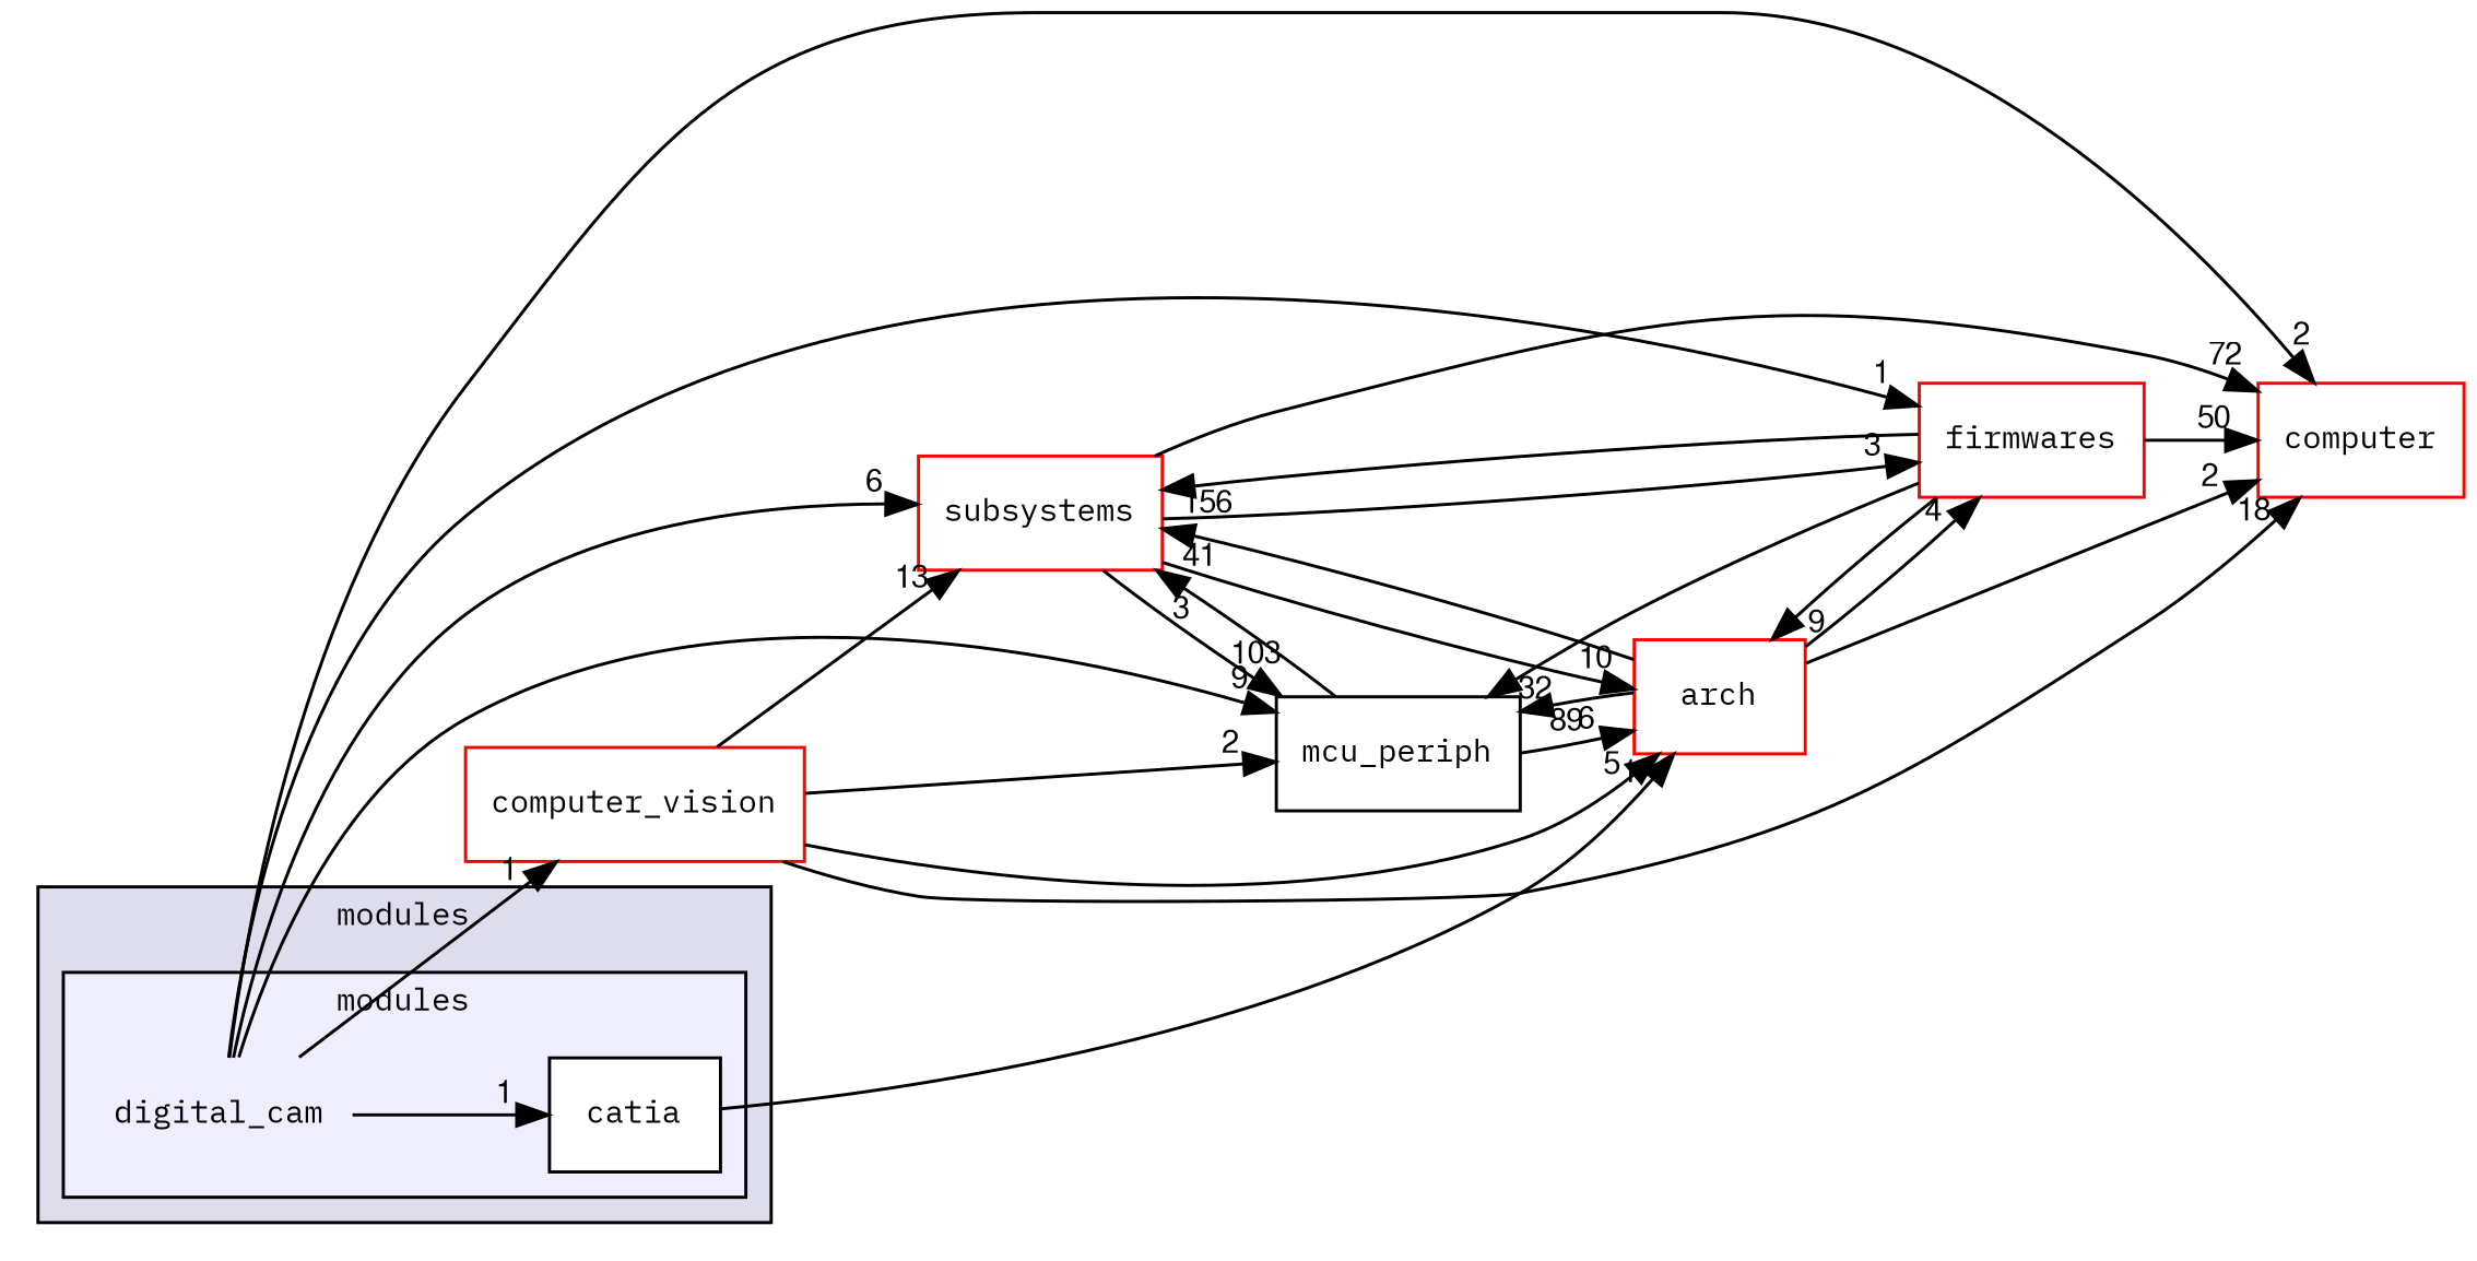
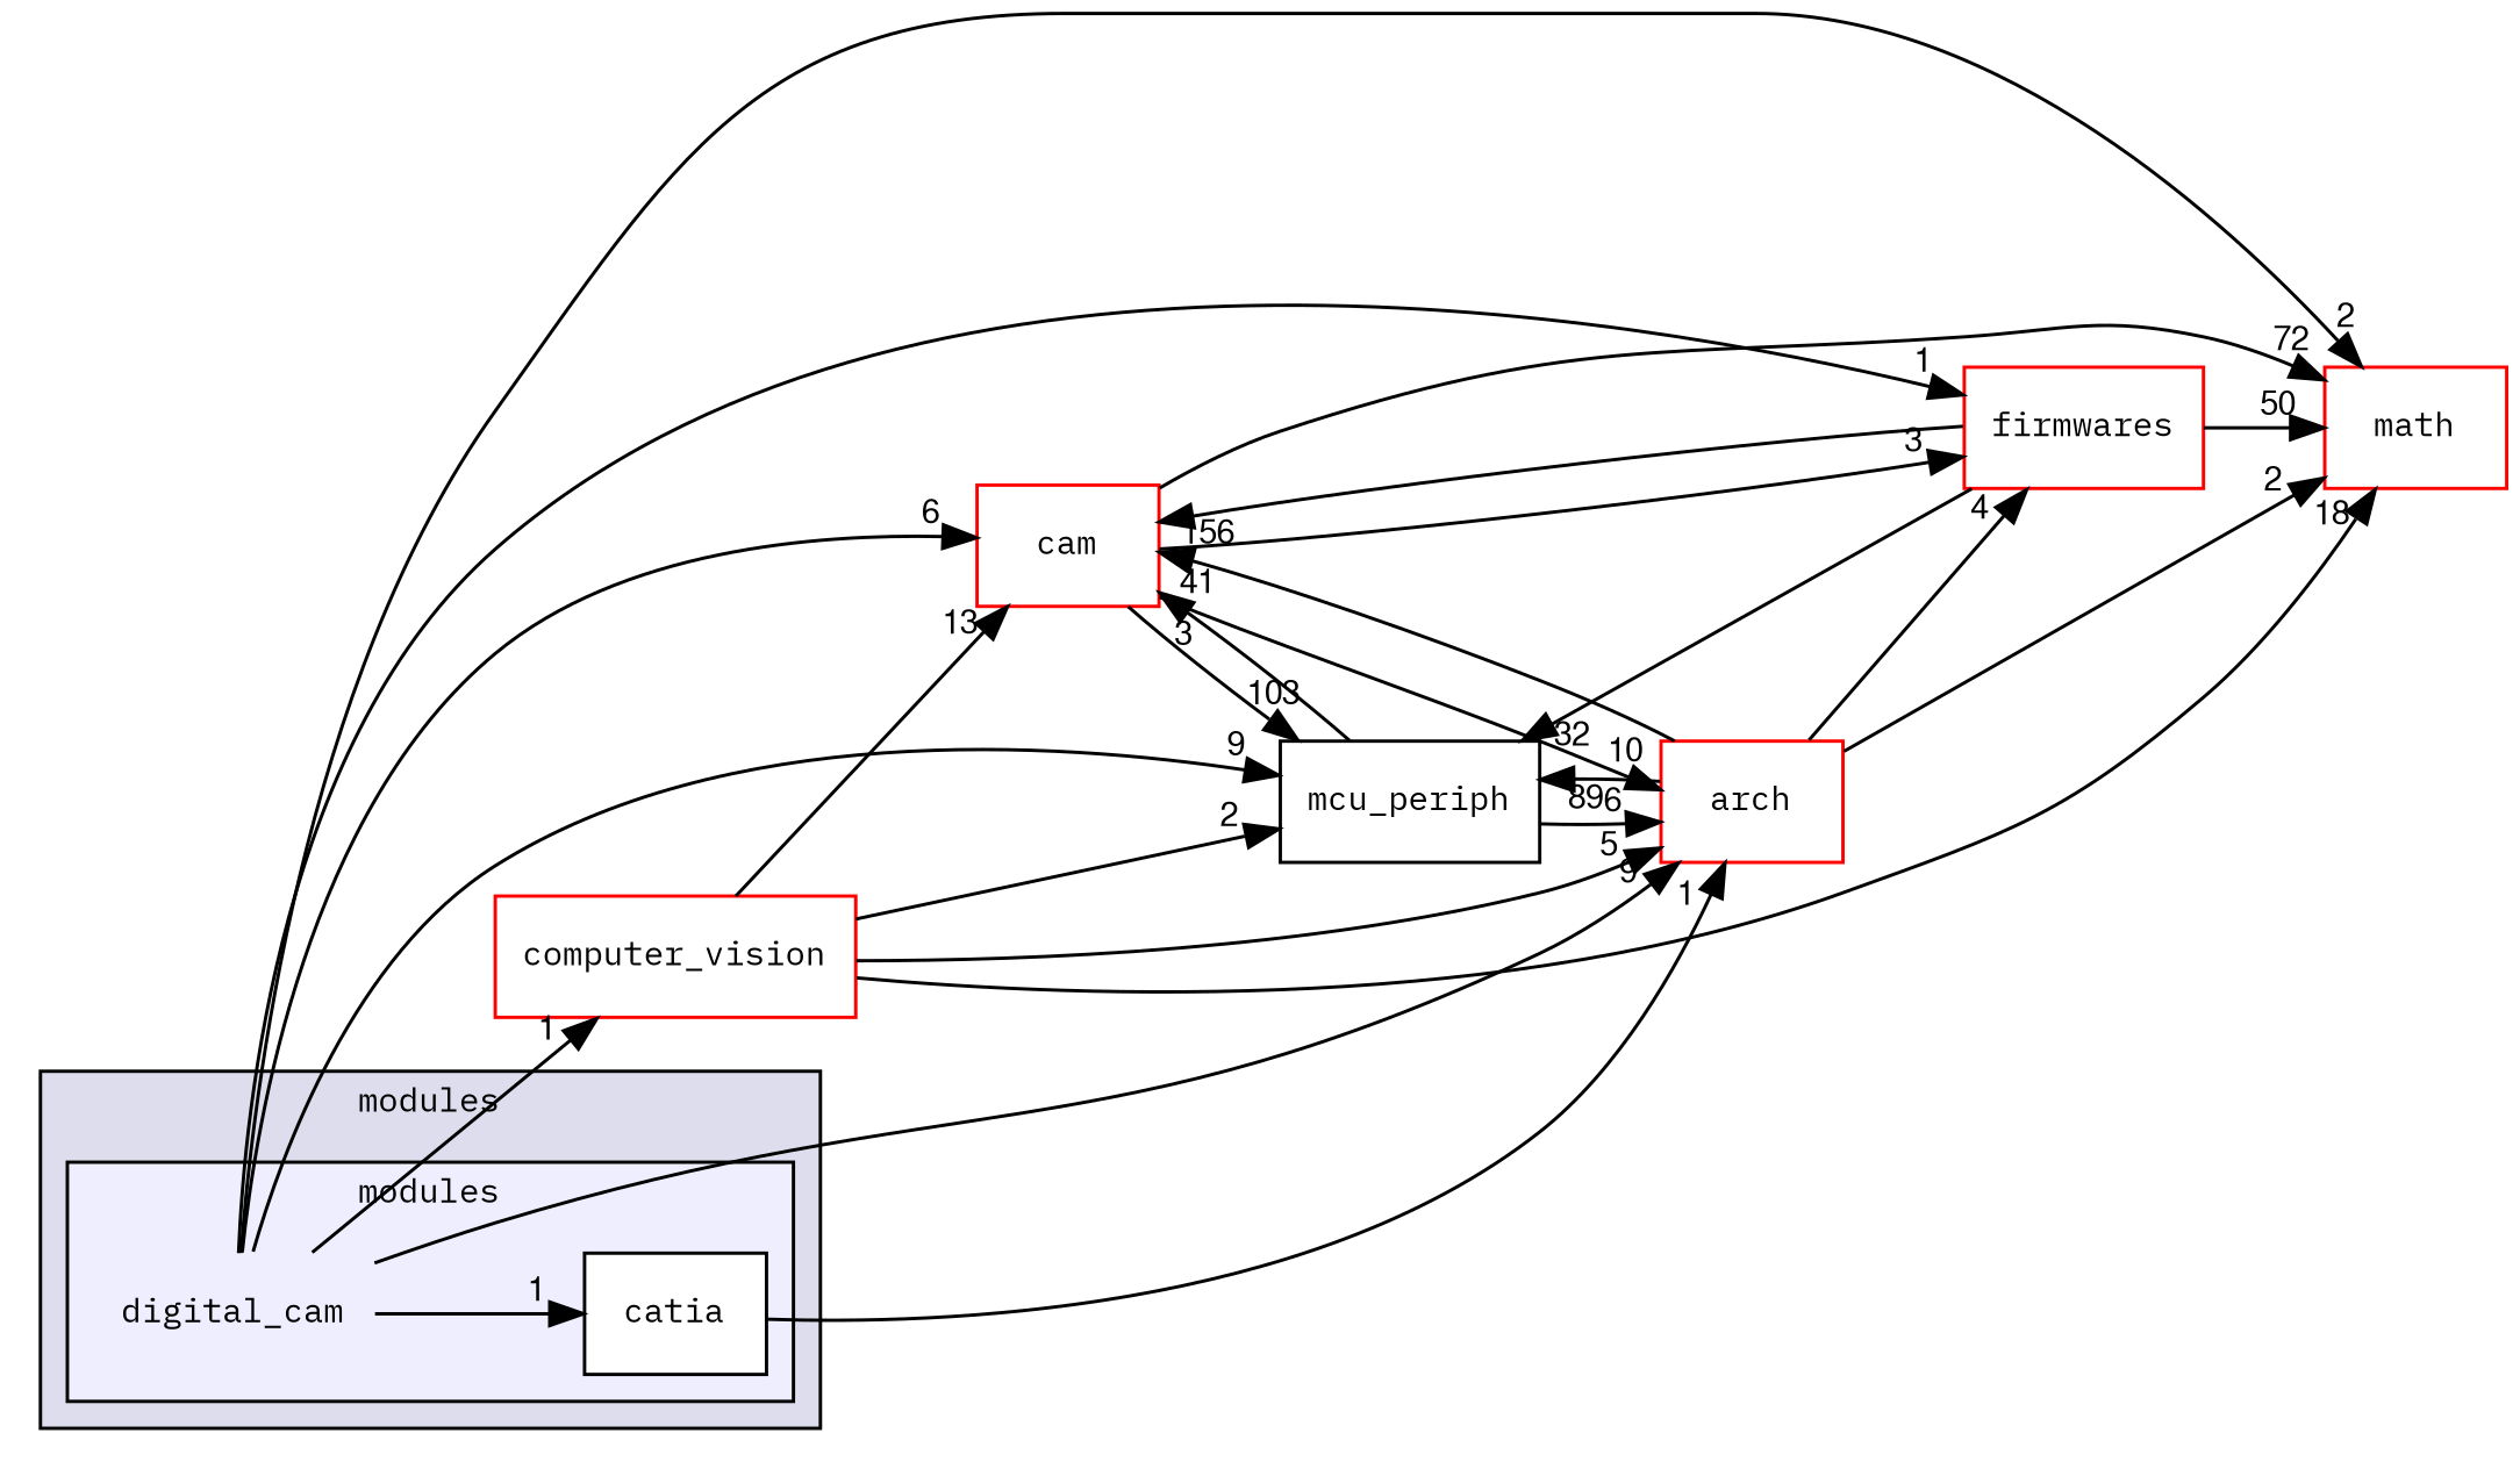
  digraph {
    compound=true
    rankdir=LR
    fontname="IBM Plex Mono"
    node [fontname="IBM Plex Mono" fontsize=10 shape=box color=red fillcolor=white style=filled]
    edge [headlabel=1 labeldistance=1.5 labelfontname=FreeSans labelfontsize=10 fontname="IBM Plex Mono"]
    n1 [label=digital_cam shape=plaintext color="" fillcolor="" style=""]
    n2 [color=black label=catia]
-   n3 [label=subsystems]
+   n3 [label=cam]
    n4 [label=computer_vision]
    n5 [label=mcu_periph color="" fillcolor="" style=""]
    n6 [label=firmwares]
-   n7 [label=computer]
+   n7 [label=math]
    n8 [label=arch]
    subgraph cluster_1 {
      bgcolor="#ddddee"
      fontsize=10
      label=modules
      pencolor=black
      subgraph cluster_2 {
        bgcolor="#eeeeff"
        fontsize=10
        pencolor=black
        n1
        n2
      }
    }
    n1 -> n2
    n1 -> n3 [headlabel=6]
    n1 -> n4
    n1 -> n5 [headlabel=9]
    n1 -> n6
    n1 -> n7 [headlabel=2]
    n2 -> n8
    n3 -> n5 [headlabel=103]
    n3 -> n6 [headlabel=3]
    n3 -> n7 [headlabel=72]
    n3 -> n8 [headlabel=10]
    n4 -> n3 [headlabel=13]
    n4 -> n5 [headlabel=2]
    n4 -> n7 [headlabel=18]
    n4 -> n8 [headlabel=5]
    n5 -> n3 [headlabel=3]
    n5 -> n8 [headlabel=6]
    n6 -> n3 [headlabel=156]
    n6 -> n5 [headlabel=32]
    n6 -> n7 [headlabel=50]
-   n6 -> n8 [headlabel=9]
+   n1 -> n8 [headlabel=9]
    n8 -> n3 [headlabel=41]
    n8 -> n5 [headlabel=89]
    n8 -> n6 [headlabel=4]
    n8 -> n7 [headlabel=2]
  }
